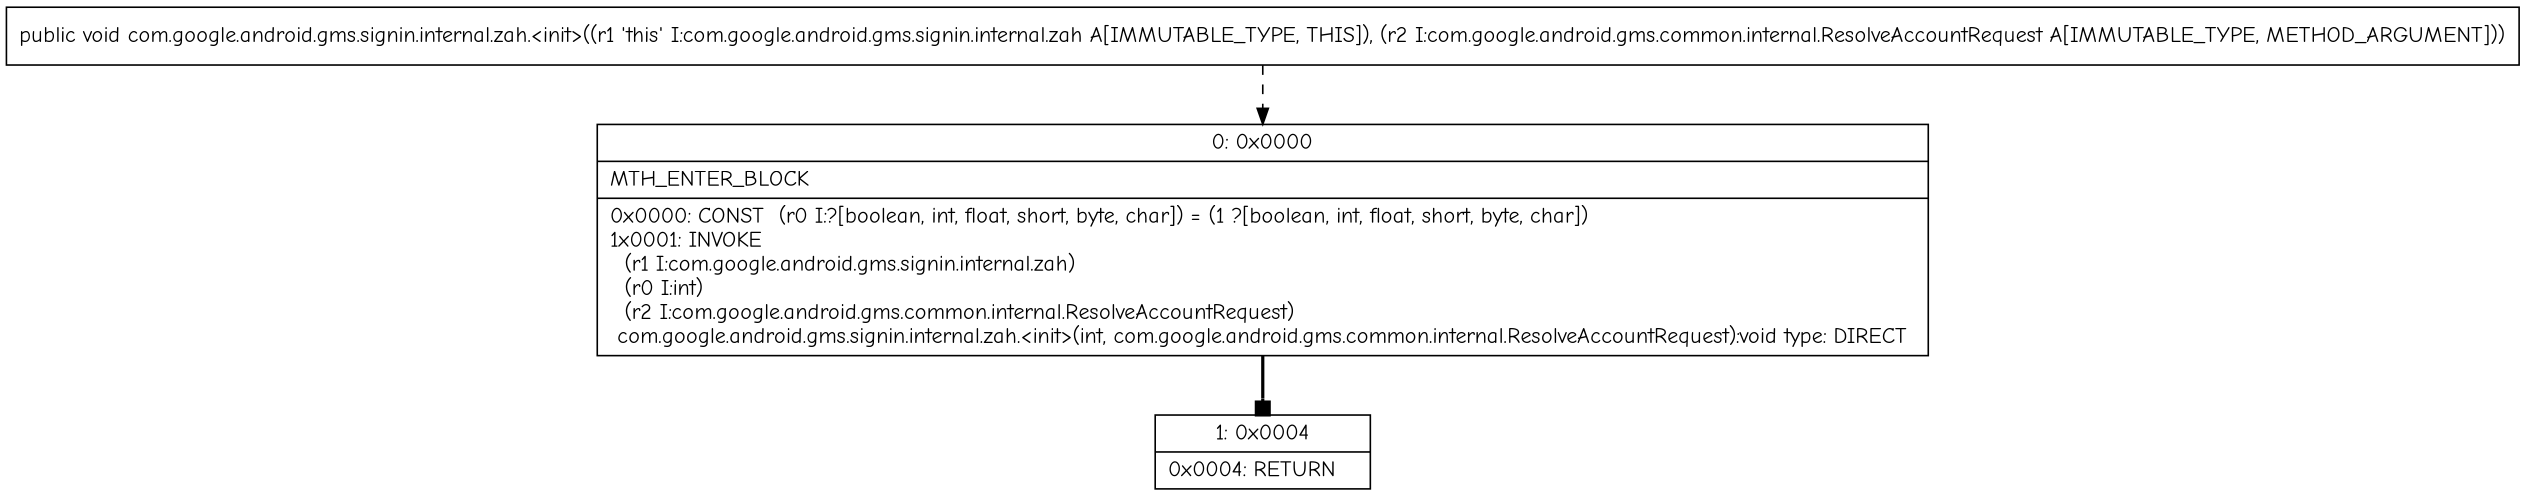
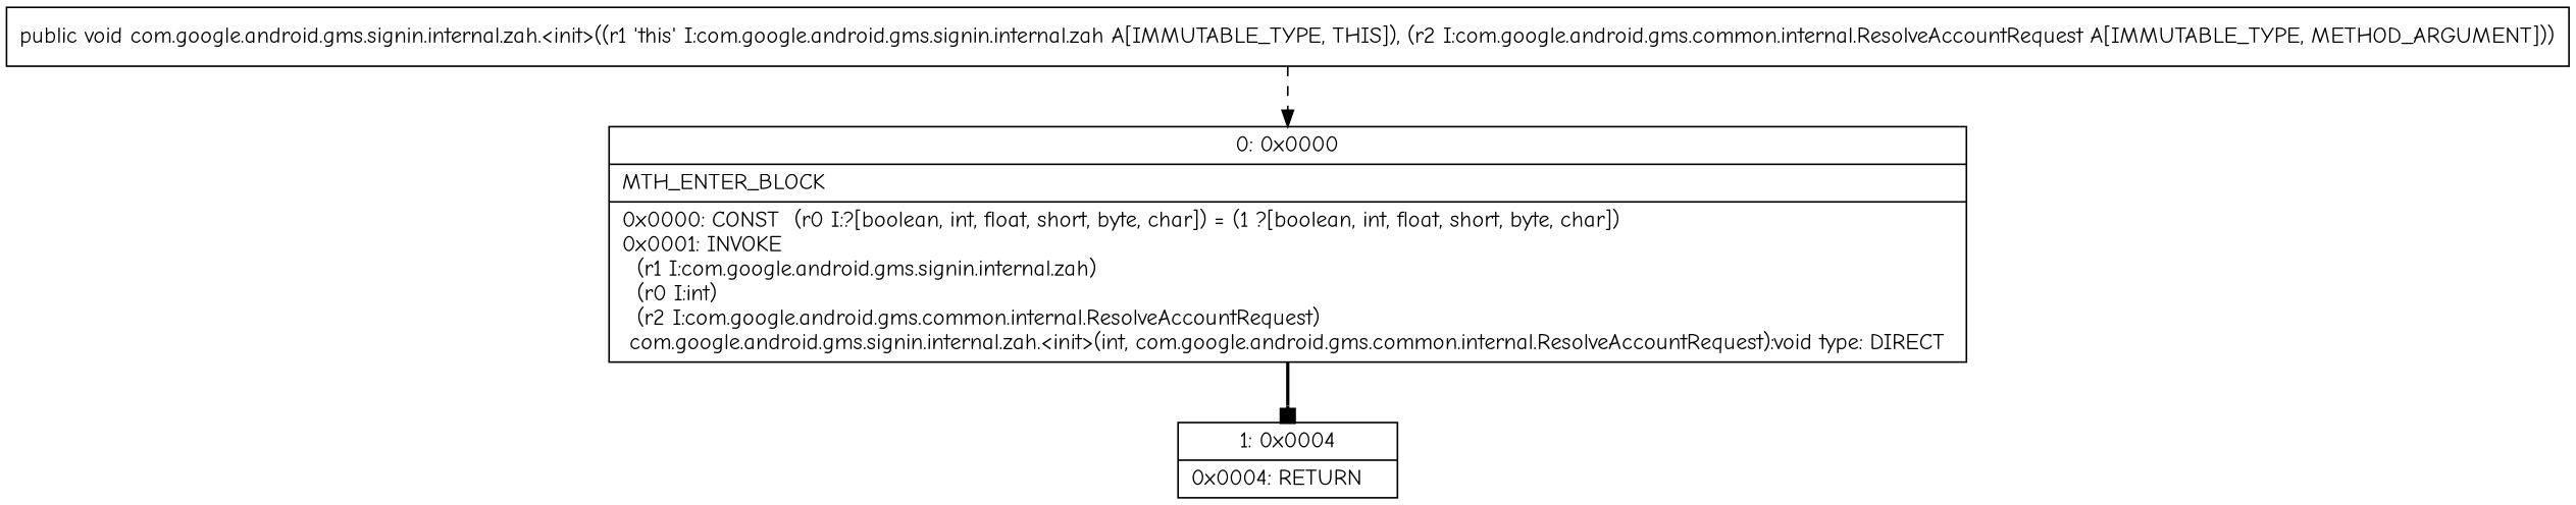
  digraph {
    fontname="Comic Neue"
    node [shape=record fontname="Comic Neue"]
    edge [fontname="Comic Neue"]
-   n1 [label="{0\:\ 0x0000|MTH_ENTER_BLOCK\l|0x0000: CONST  (r0 I:?[boolean, int, float, short, byte, char]) = (1 ?[boolean, int, float, short, byte, char]) \l1x0001: INVOKE  \l  (r1 I:com.google.android.gms.signin.internal.zah)\l  (r0 I:int)\l  (r2 I:com.google.android.gms.common.internal.ResolveAccountRequest)\l com.google.android.gms.signin.internal.zah.\<init\>(int, com.google.android.gms.common.internal.ResolveAccountRequest):void type: DIRECT \l}"]
+   n1 [label="{0\:\ 0x0000|MTH_ENTER_BLOCK\l|0x0000: CONST  (r0 I:?[boolean, int, float, short, byte, char]) = (1 ?[boolean, int, float, short, byte, char]) \l0x0001: INVOKE  \l  (r1 I:com.google.android.gms.signin.internal.zah)\l  (r0 I:int)\l  (r2 I:com.google.android.gms.common.internal.ResolveAccountRequest)\l com.google.android.gms.signin.internal.zah.\<init\>(int, com.google.android.gms.common.internal.ResolveAccountRequest):void type: DIRECT \l}"]
    n2 [label="{1\:\ 0x0004|0x0004: RETURN   \l}"]
    n3 [label="{public void com.google.android.gms.signin.internal.zah.\<init\>((r1 'this' I:com.google.android.gms.signin.internal.zah A[IMMUTABLE_TYPE, THIS]), (r2 I:com.google.android.gms.common.internal.ResolveAccountRequest A[IMMUTABLE_TYPE, METHOD_ARGUMENT])) }"]
    n1 -> n2 [style=bold arrowhead=box]
    n3 -> n1 [style=dashed arrowhead=normal]
  }
